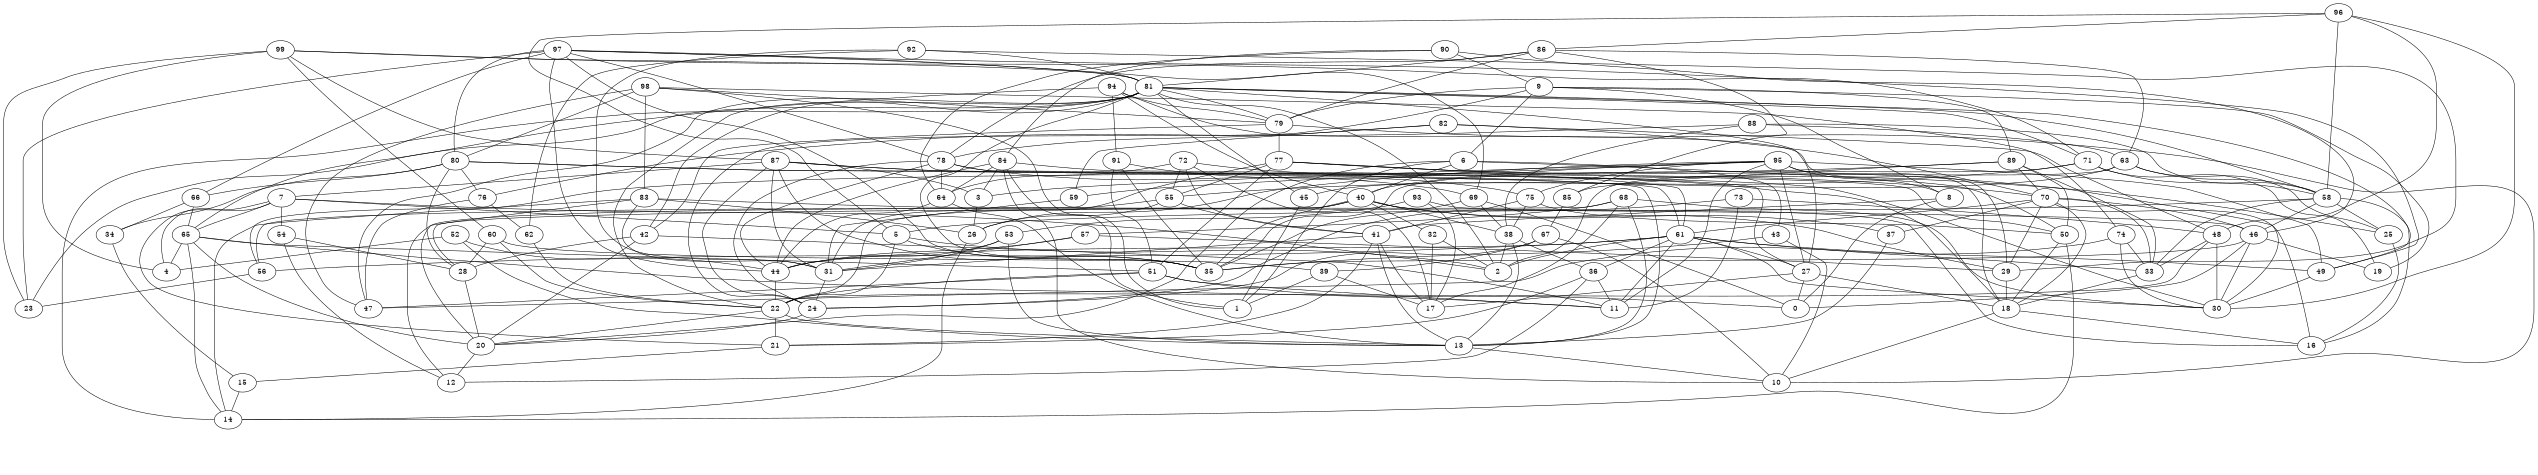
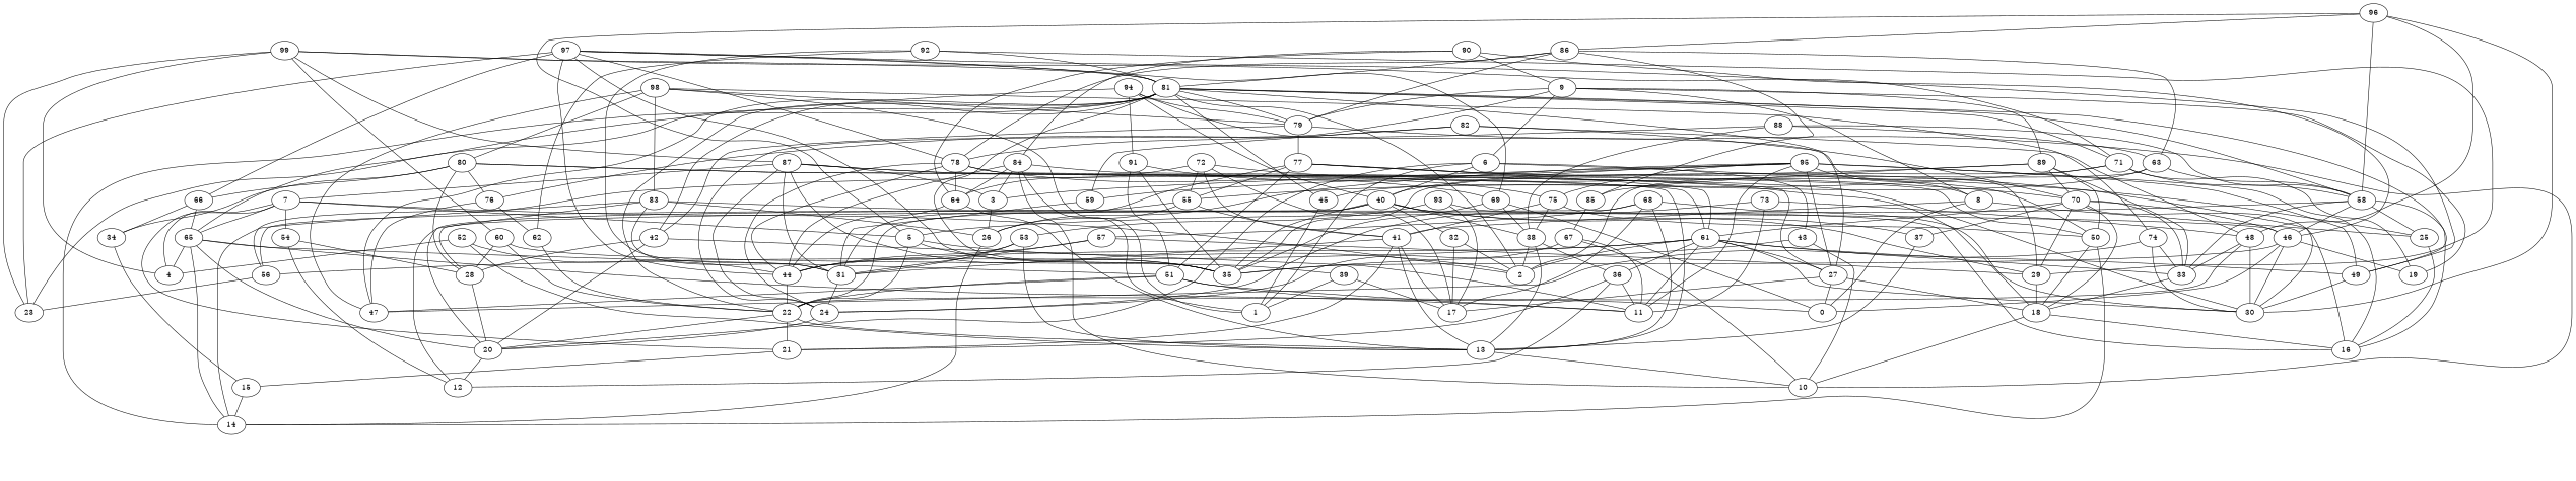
  digraph {
    edge [color=black dir=none]
    28
    20
    12
    93
    16
    53
    17
    13
    31
    44
    10
    24
    22
    88
    76
    63
    38
    58
    62
    47
    2
    25
    45
    36
    46
    33
    5
    49
    30
    97
    23
    80
    35
    69
    81
    78
    66
    34
    61
    0
    71
    14
    27
    79
    42
    64
    65
    75
    41
    50
    21
    18
    55
    19
    26
    73
    48
    11
    32
    83
    52
    4
    54
    92
    29
    87
    3
    7
    15
    72
    56
    59
    67
    77
    70
    51
    8
    98
    1
    74
    82
    37
    89
    85
    39
    90
    9
    84
    6
    57
    43
    40
    96
    86
    94
    91
    60
    95
    68
    99
    subgraph sub_1 {
      28
      20
      12
      93
      16
      53
      17
      13
      31
      44
      10
      24
      22
      88
      76
      63
      38
      58
      62
      47
      2
      25
      45
      36
      46
      33
      5
      49
      30
      97
      23
      80
      35
      69
      81
      78
      66
      34
      61
      0
      71
      14
      27
      79
      42
      64
      65
      75
      41
      50
      21
      18
      55
      19
      26
      73
      48
      11
      32
      83
      52
      4
      54
      92
      29
      87
      3
      7
      15
      72
      56
      59
      67
      77
      70
      51
      8
      98
      1
      74
      82
      37
      89
      85
      39
      90
      9
      84
      6
      57
      43
      40
      96
      86
      94
      91
      60
      95
      68
      99
    }
    28 -> 20
    20 -> 12
    93 -> 16
    93 -> 53
    93 -> 17
    53 -> 13
    53 -> 31
    53 -> 44
    13 -> 10
    31 -> 24
    44 -> 22
    24 -> 20
    22 -> 20
    22 -> 13
    22 -> 21
    88 -> 76
    88 -> 63
    88 -> 38
    88 -> 58
    76 -> 62
    76 -> 47
    63 -> 58
    63 -> 2
-   63 -> 25
+   8 -> 25
    63 -> 45
    38 -> 13
    38 -> 2
    38 -> 36
    58 -> 16
    58 -> 25
    58 -> 46
    58 -> 33
    58 -> 5
    62 -> 22
    25 -> 16
    45 -> 1
    36 -> 12
    36 -> 21
    36 -> 11
    46 -> 30
    46 -> 35
    46 -> 0
    46 -> 19
    33 -> 18
    5 -> 22
    5 -> 2
    5 -> 35
    49 -> 30
    97 -> 44
    97 -> 49
    97 -> 23
-   97 -> 80
    97 -> 35
    97 -> 69
    97 -> 81
    97 -> 78
    97 -> 66
    80 -> 28
    80 -> 13
    80 -> 76
    80 -> 66
    80 -> 34
    80 -> 61
    69 -> 38
    69 -> 35
    69 -> 0
    81 -> 22
    81 -> 58
    81 -> 47
    81 -> 2
    81 -> 45
    81 -> 49
    81 -> 23
    81 -> 35
    81 -> 71
    81 -> 14
    81 -> 27
    81 -> 79
    81 -> 42
    78 -> 44
    78 -> 24
    78 -> 69
    78 -> 27
    78 -> 64
    66 -> 34
    66 -> 65
    34 -> 15
    61 -> 44
    61 -> 2
    61 -> 36
    61 -> 33
    61 -> 49
    61 -> 30
    61 -> 27
    61 -> 11
    61 -> 56
    71 -> 58
    71 -> 35
    71 -> 55
    71 -> 19
    27 -> 17
    27 -> 0
    27 -> 18
    79 -> 10
    79 -> 42
    79 -> 77
    42 -> 28
    42 -> 20
    42 -> 11
    64 -> 13
    64 -> 44
    65 -> 20
    65 -> 14
    65 -> 11
    65 -> 4
    65 -> 51
    75 -> 38
    75 -> 41
    75 -> 50
    41 -> 17
    41 -> 13
    41 -> 31
    41 -> 21
    50 -> 14
    50 -> 18
    21 -> 15
    18 -> 16
    18 -> 10
    55 -> 12
    55 -> 41
    55 -> 26
    26 -> 14
    73 -> 24
    73 -> 48
    73 -> 11
    48 -> 22
    48 -> 33
    48 -> 30
    32 -> 17
    32 -> 2
    83 -> 20
    83 -> 31
    83 -> 46
    83 -> 14
    83 -> 26
    52 -> 13
    52 -> 44
    52 -> 4
    54 -> 28
    54 -> 12
    92 -> 31
    92 -> 62
    92 -> 81
    92 -> 29
    29 -> 18
    87 -> 31
    87 -> 24
    87 -> 30
    87 -> 35
    87 -> 18
    87 -> 3
    87 -> 7
    3 -> 26
    7 -> 2
    7 -> 5
    7 -> 65
    7 -> 21
    7 -> 4
    7 -> 54
    15 -> 14
    72 -> 17
    72 -> 25
    72 -> 64
    72 -> 41
    72 -> 55
    56 -> 23
    59 -> 31
    67 -> 10
    67 -> 24
-   67 -> 39
+   67 -> 11
    77 -> 31
    77 -> 30
    77 -> 61
    77 -> 55
    77 -> 70
    77 -> 51
    70 -> 16
    70 -> 46
    70 -> 33
    70 -> 61
    70 -> 18
    70 -> 29
    70 -> 37
    51 -> 22
    51 -> 47
    51 -> 0
    51 -> 11
    8 -> 0
    8 -> 41
    98 -> 47
    98 -> 80
    98 -> 79
    98 -> 83
    98 -> 1
    98 -> 74
    74 -> 47
    74 -> 33
    74 -> 30
    82 -> 78
    82 -> 48
    82 -> 59
    82 -> 70
    37 -> 13
    89 -> 33
    89 -> 50
    89 -> 56
    89 -> 70
    89 -> 85
    85 -> 67
    39 -> 17
    39 -> 1
    90 -> 46
    90 -> 64
    90 -> 9
    90 -> 84
    9 -> 24
    9 -> 79
    9 -> 19
    9 -> 8
    9 -> 89
    9 -> 6
    84 -> 44
    84 -> 10
    84 -> 64
    84 -> 50
    84 -> 3
    84 -> 1
    6 -> 20
    6 -> 50
    6 -> 1
    6 -> 43
    6 -> 40
    57 -> 31
    57 -> 44
    57 -> 29
    43 -> 10
    43 -> 35
    40 -> 28
    40 -> 22
    40 -> 38
    40 -> 35
    40 -> 32
    40 -> 29
    40 -> 37
    96 -> 58
    96 -> 5
    96 -> 30
    96 -> 48
    96 -> 86
    86 -> 63
    86 -> 81
    86 -> 78
    86 -> 79
    86 -> 85
    94 -> 79
    94 -> 65
    94 -> 29
    94 -> 40
    94 -> 91
    91 -> 35
    91 -> 75
    91 -> 51
    60 -> 28
    60 -> 22
    60 -> 39
    95 -> 49
    95 -> 27
    95 -> 75
-   95 -> 18
+   95 -> 16
    95 -> 26
    95 -> 11
    95 -> 3
    95 -> 59
    95 -> 8
    95 -> 40
    68 -> 17
    68 -> 13
    68 -> 30
    68 -> 56
    68 -> 57
    99 -> 23
    99 -> 81
    99 -> 71
    99 -> 4
    99 -> 87
    99 -> 60
  }
